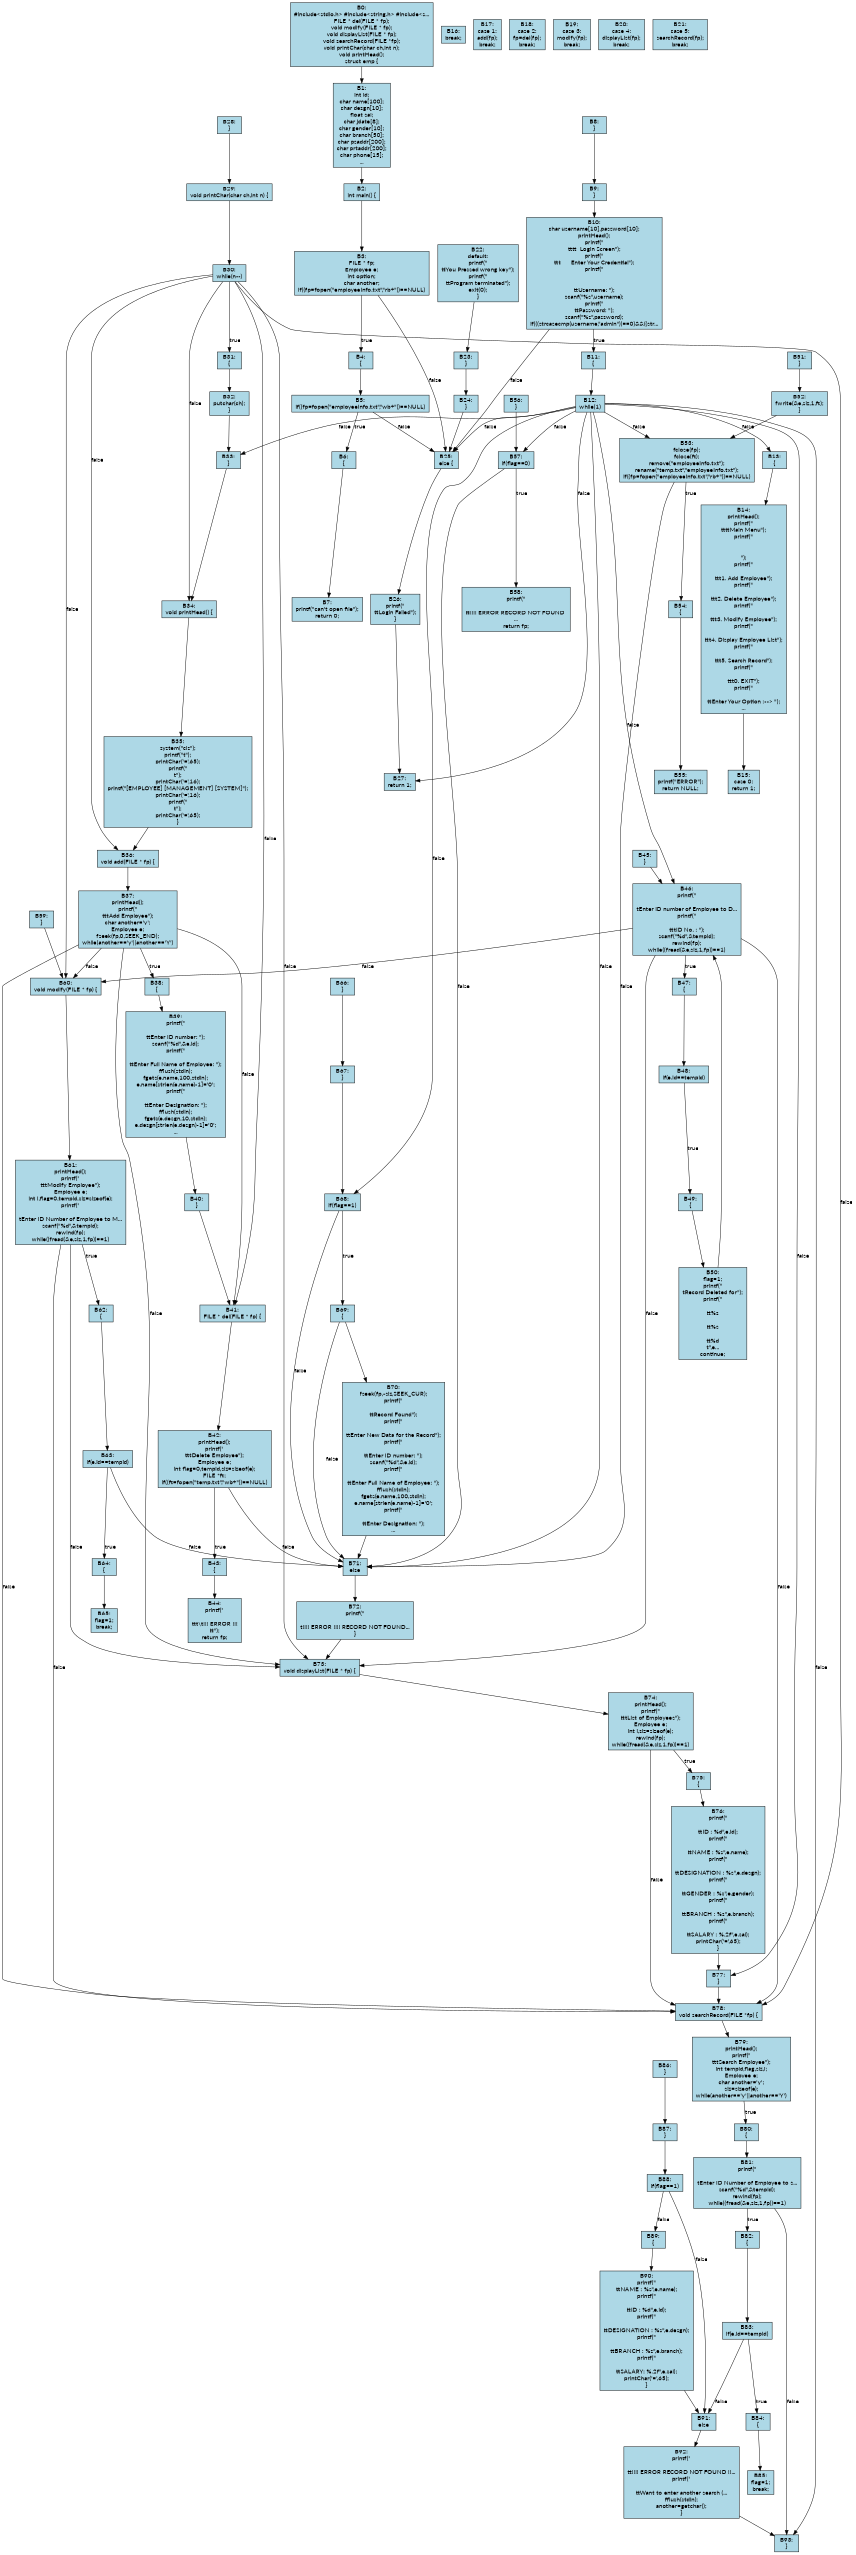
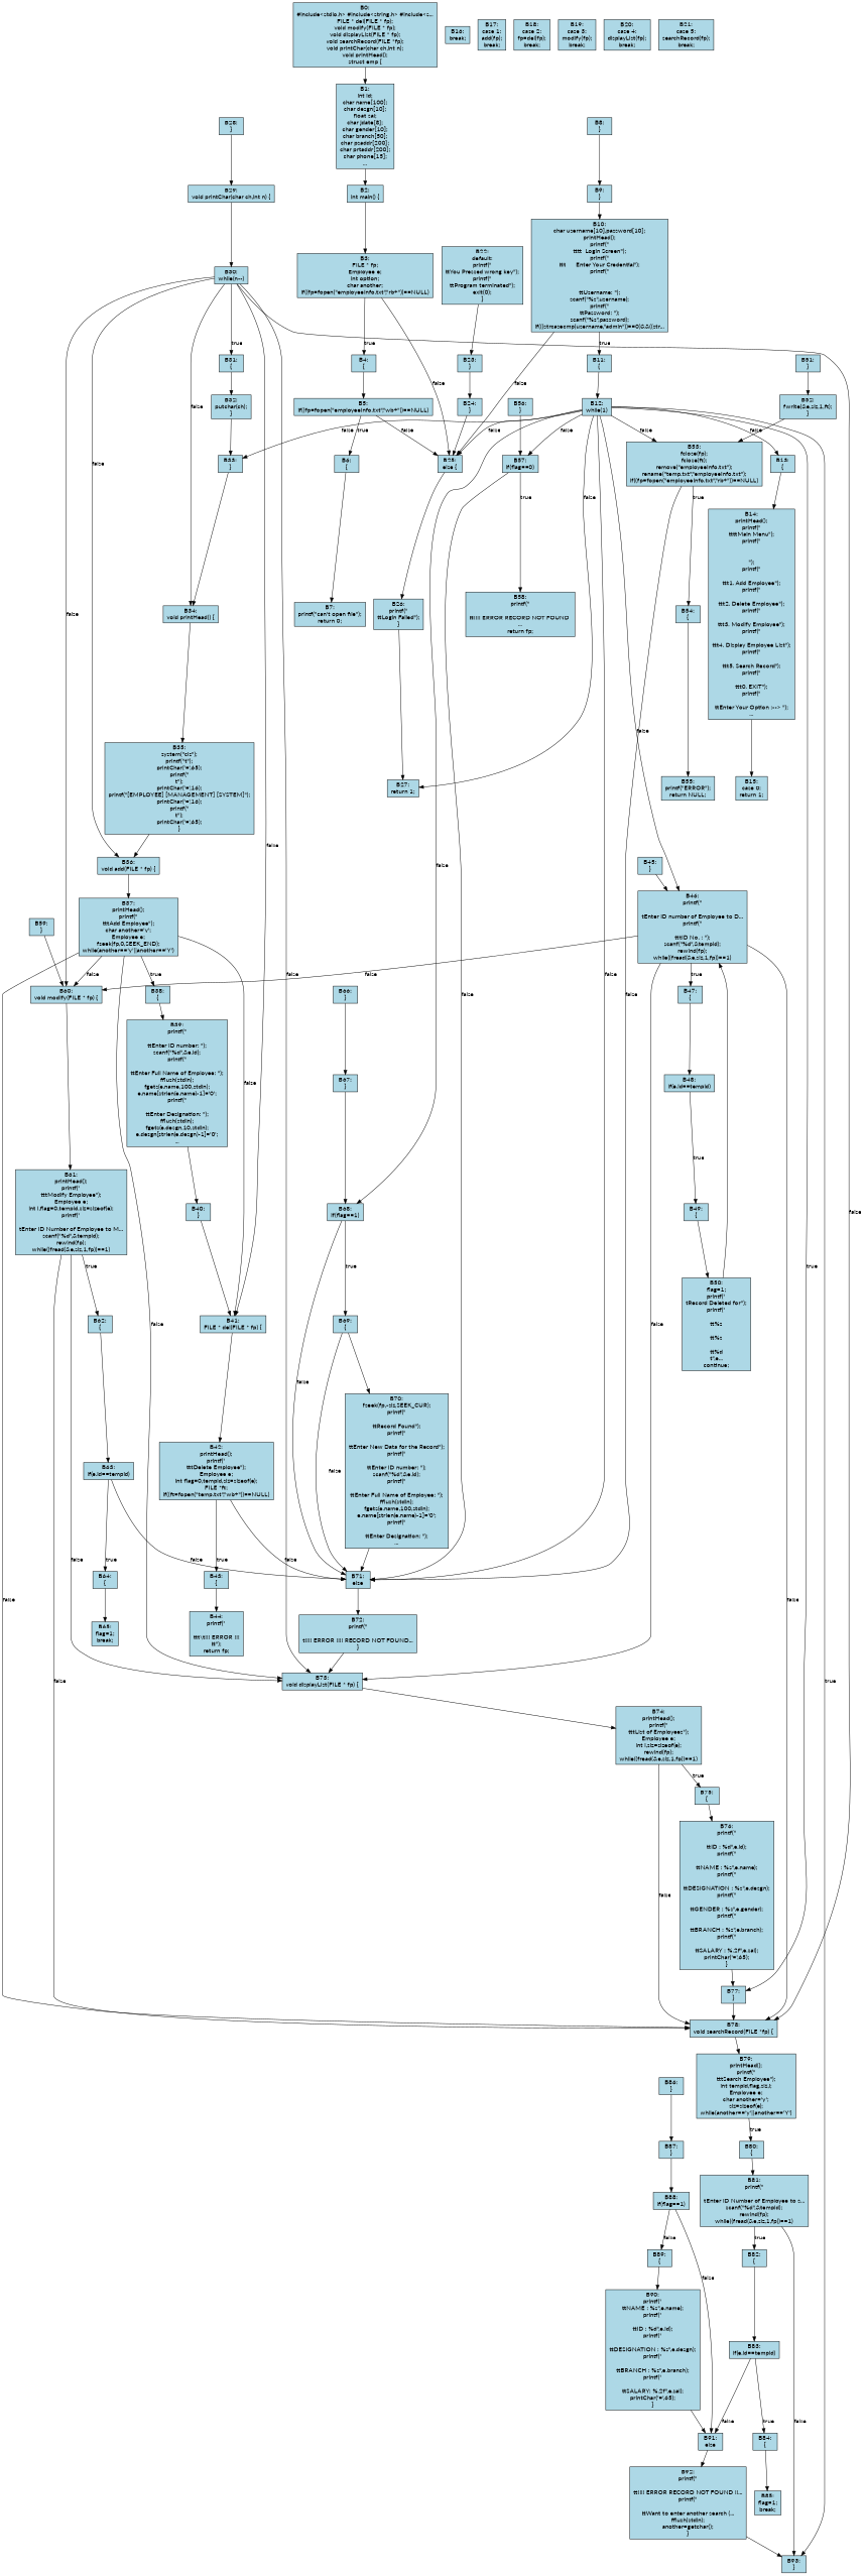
  digraph {
    fontname=Lato
    rankdir=TB
    node [fillcolor=lightblue fontname=Lato shape=box style=filled]
    edge [fontname=Lato]
    n1 [label="B0:\n#include<stdio.h> #include<string.h> #include<s...\nFILE * del(FILE * fp);\nvoid modify(FILE * fp);\nvoid displayList(FILE * fp);\nvoid searchRecord(FILE *fp);\nvoid printChar(char ch,int n);\nvoid printHead();\nstruct emp \{"]
    n2 [label="B1:\nint id;\nchar name[100];\nchar desgn[10];\nfloat sal;\nchar jdate[8];\nchar gender[10];\nchar branch[50];\nchar psaddr[200];\nchar prtaddr[200];\nchar phone[15];\n..."]
    n3 [label="B2:\nint main() \{"]
    n4 [label="B3:\nFILE * fp;\nEmployee e;\nint option;\nchar another;\nif((fp=fopen(\"employeeInfo.txt\",\"rb+\"))==NULL)"]
    n5 [label="B4:\n\{"]
    n6 [label="B25:\nelse \{"]
    n7 [label="B5:\nif((fp=fopen(\"employeeInfo.txt\",\"wb+\"))==NULL)"]
    n8 [label="B26:\nprintf(\"\n\t\tLogin Failed\");\n\}"]
    n9 [label="B6:\n\{"]
    n10 [label="B7:\nprintf(\"can't open file\");\nreturn 0;"]
    n11 [label="B8:\n\}"]
    n12 [label="B9:\n\}"]
    n13 [label="B10:\nchar username[10],password[10];\nprintHead();\nprintf(\"\n\t\t\t\t  Login Screen\");\nprintf(\"\n\t\t\t      Enter Your Credential\");\nprintf(\"\n\n\n\t\tUsername: \");\nscanf(\"%s\",username);\nprintf(\"\n\t\tPassword: \");\nscanf(\"%s\",password);\nif(((strcasecmp(username,\"admin\"))==0)&&((str..."]
    n14 [label="B11:\n\{"]
    n15 [label="B12:\nwhile(1)"]
    n16 [label="B13:\n\{"]
    n17 [label="B27:\nreturn 1;"]
    n18 [label="B33:\n\}"]
    n19 [label="B46:\nprintf(\"\n\n\tEnter ID number of Employee to D...\nprintf(\"\n\n\t\t\tID No. : \");\nscanf(\"%d\",&tempid);\nrewind(fp);\nwhile((fread(&e,siz,1,fp))==1)"]
    n20 [label="B53:\nfclose(fp);\nfclose(ft);\nremove(\"employeeInfo.txt\");\nrename(\"temp.txt\",\"employeeInfo.txt\");\nif((fp=fopen(\"employeeInfo.txt\",\"rb+\"))==NULL)"]
    n21 [label="B57:\nif(flag==0)"]
    n22 [label="B68:\nif(flag==1)"]
    n23 [label="B71:\nelse"]
    n24 [label="B77:\n\}"]
    n25 [label="B93:\n\}"]
    n26 [label="B14:\nprintHead();\nprintf(\"\n\t\t\t\tMain Menu\");\nprintf(\"\n\n\n\");\nprintf(\"\n\n\t\t\t1. Add Employee\");\nprintf(\"\n\n\t\t\t2. Delete Employee\");\nprintf(\"\n\n\t\t\t3. Modify Employee\");\nprintf(\"\n\n\t\t\t4. Display Employee List\");\nprintf(\"\n\n\t\t\t5. Search Record\");\nprintf(\"\n\n\t\t\t0. EXIT\");\nprintf(\"\n\n\t\tEnter Your Option :--> \");\n..."]
    n27 [label="B34:\nvoid printHead() \{"]
    n28 [label="B40:\n\}"]
    n29 [label="B41:\nFILE * del(FILE * fp) \{"]
    n30 [label="B60:\nvoid modify(FILE * fp) \{"]
    n31 [label="B73:\nvoid displayList(FILE * fp) \{"]
    n32 [label="B78:\nvoid searchRecord(FILE *fp) \{"]
    n33 [label="B47:\n\{"]
    n34 [label="B54:\n\{"]
    n35 [label="B58:\nprintf(\"\n\n\t\t!!!! ERROR RECORD NOT FOUND \n...\nreturn fp;"]
    n36 [label="B69:\n\{"]
    n37 [label="B72:\nprintf(\"\n\n\t!!!! ERROR !!!! RECORD NOT FOUND...\n\}"]
    n38 [label="B15:\ncase 0:\nreturn 1;"]
    n39 [label="B16:\nbreak;"]
    n40 [label="B17:\ncase 1:\nadd(fp);\nbreak;"]
    n41 [label="B18:\ncase 2:\nfp=del(fp);\nbreak;"]
    n42 [label="B19:\ncase 3:\nmodify(fp);\nbreak;"]
    n43 [label="B20:\ncase 4:\ndisplayList(fp);\nbreak;"]
    n44 [label="B21:\ncase 5:\nsearchRecord(fp);\nbreak;"]
    n45 [label="B22:\ndefault:\nprintf(\"\n\t\tYou Pressed wrong key\");\nprintf(\"\n\t\tProgram terminated\");\nexit(0);\n\}"]
    n46 [label="B23:\n\}"]
    n47 [label="B24:\n\}"]
    n48 [label="B28:\n\}"]
    n49 [label="B29:\nvoid printChar(char ch,int n) \{"]
    n50 [label="B30:\nwhile(n--)"]
    n51 [label="B31:\n\{"]
    n52 [label="B36:\nvoid add(FILE * fp) \{"]
    n53 [label="B32:\nputchar(ch);\n\}"]
    n54 [label="B35:\nsystem(\"cls\");\nprintf(\"\t\");\nprintChar('=',65);\nprintf(\"\n\t\");\nprintChar('=',16);\nprintf(\"[EMPLOYEE] [MANAGEMENT] [SYSTEM]\");\nprintChar('=',16);\nprintf(\"\n\t\");\nprintChar('=',65);\n\}"]
    n55 [label="B37:\nprintHead();\nprintf(\"\n\t\t\t\Add Employee\");\nchar another='y';\nEmployee e;\nfseek(fp,0,SEEK_END);\nwhile(another=='y'||another=='Y')"]
    n56 [label="B42:\nprintHead();\nprintf(\"\n\t\t\t\Delete Employee\");\nEmployee e;\nint flag=0,tempid,siz=sizeof(e);\nFILE *ft;\nif((ft=fopen(\"temp.txt\",\"wb+\"))==NULL)"]
    n57 [label="B61:\nprintHead();\nprintf(\"\n\t\t\t\Modify Employee\");\nEmployee e;\nint i,flag=0,tempid,siz=sizeof(e);\nprintf(\"\n\n\tEnter ID Number of Employee to M...\nscanf(\"%d\",&tempid);\nrewind(fp);\nwhile((fread(&e,siz,1,fp))==1)"]
    n58 [label="B74:\nprintHead();\nprintf(\"\n\t\t\t\List of Employees\");\nEmployee e;\nint i,siz=sizeof(e);\nrewind(fp);\nwhile((fread(&e,siz,1,fp))==1)"]
    n59 [label="B79:\nprintHead();\nprintf(\"\n\t\t\t\Search Employee\");\nint tempid,flag,siz,i;\nEmployee e;\nchar another='y';\nsiz=sizeof(e);\nwhile(another=='y'||another=='Y')"]
    n60 [label="B38:\n\{"]
    n61 [label="B39:\nprintf(\"\n\n\t\tEnter ID number: \");\nscanf(\"%d\",&e.id);\nprintf(\"\n\n\t\tEnter Full Name of Employee: \");\nfflush(stdin);\nfgets(e.name,100,stdin);\ne.name[strlen(e.name)-1]='\0';\nprintf(\"\n\n\t\tEnter Designation: \");\nfflush(stdin);\nfgets(e.desgn,10,stdin);\ne.desgn[strlen(e.desgn)-1]='\0';\n..."]
    n62 [label="B43:\n\{"]
    n63 [label="B44:\nprintf(\"\n\n\t\t\t\\t!!! ERROR !!!\n\t\t\");\nreturn fp;"]
    n64 [label="B45:\n\}"]
    n65 [label="B48:\nif(e.id==tempid)"]
    n66 [label="B49:\n\{"]
    n67 [label="B50:\nflag=1;\nprintf(\"\n\tRecord Deleted for\");\nprintf(\"\n\n\t\t%s\n\n\t\t%s\n\n\t\t%d\n\t\",e...\ncontinue;"]
    n68 [label="B51:\n\}"]
    n69 [label="B52:\nfwrite(&e,siz,1,ft);\n\}"]
    n70 [label="B55:\nprintf(\"ERROR\");\nreturn NULL;"]
    n71 [label="B56:\n\}"]
    n72 [label="B59:\n\}"]
    n73 [label="B62:\n\{"]
    n74 [label="B63:\nif(e.id==tempid)"]
    n75 [label="B64:\n\{"]
    n76 [label="B65:\nflag=1;\nbreak;"]
    n77 [label="B66:\n\}"]
    n78 [label="B67:\n\}"]
    n79 [label="B70:\nfseek(fp,-siz,SEEK_CUR);\nprintf(\"\n\n\t\tRecord Found\");\nprintf(\"\n\n\t\tEnter New Data for the Record\");\nprintf(\"\n\n\t\tEnter ID number: \");\nscanf(\"%d\",&e.id);\nprintf(\"\n\n\t\tEnter Full Name of Employee: \");\nfflush(stdin);\nfgets(e.name,100,stdin);\ne.name[strlen(e.name)-1]='\0';\nprintf(\"\n\n\t\tEnter Designation: \");\n..."]
    n80 [label="B75:\n\{"]
    n81 [label="B76:\nprintf(\"\n\n\t\tID : %d\",e.id);\nprintf(\"\n\n\t\tNAME : %s\",e.name);\nprintf(\"\n\n\t\tDESIGNATION : %s\",e.desgn);\nprintf(\"\n\n\t\tGENDER : %s\",e.gender);\nprintf(\"\n\n\t\tBRANCH : %s\",e.branch);\nprintf(\"\n\n\t\tSALARY : %.2f\",e.sal);\nprintChar('=',65);\n\}"]
    n82 [label="B80:\n\{"]
    n83 [label="B81:\nprintf(\"\n\n\tEnter ID Number of Employee to s...\nscanf(\"%d\",&tempid);\nrewind(fp);\nwhile((fread(&e,siz,1,fp))==1)"]
    n84 [label="B82:\n\{"]
    n85 [label="B83:\nif(e.id==tempid)"]
    n86 [label="B84:\n\{"]
    n87 [label="B91:\nelse"]
    n88 [label="B85:\nflag=1;\nbreak;"]
    n89 [label="B92:\nprintf(\"\n\n\t\t!!!! ERROR RECORD NOT FOUND !!...\nprintf(\"\n\n\t\tWant to enter another search (...\nfflush(stdin);\nanother=getchar();\n\}"]
    n90 [label="B86:\n\}"]
    n91 [label="B87:\n\}"]
    n92 [label="B88:\nif(flag==1)"]
    n93 [label="B89:\n\{"]
    n94 [label="B90:\nprintf(\"\n\t\tNAME : %s\",e.name);\nprintf(\"\n\n\t\tID : %d\",e.id);\nprintf(\"\n\n\t\tDESIGNATION : %s\",e.desgn);\nprintf(\"\n\n\t\tBRANCH : %s\",e.branch);\nprintf(\"\n\n\t\tSALARY: %.2f\",e.sal);\nprintChar('=',65);\n\}"]
    n1 -> n2
    n2 -> n3
    n3 -> n4
    n4 -> n5 [label=true]
    n4 -> n6 [label=false]
    n5 -> n7
    n6 -> n8
    n7 -> n6 [label=false]
    n7 -> n9 [label=true]
    n8 -> n17
    n9 -> n10
    n11 -> n12
    n12 -> n13
    n13 -> n6 [label=false]
    n13 -> n14 [label=true]
    n14 -> n15
    n15 -> n6 [label=false]
    n15 -> n16 [label=false]
    n15 -> n17 [label=false]
    n15 -> n18 [label=false]
    n15 -> n19 [label=false]
    n15 -> n20 [label=false]
    n15 -> n21 [label=false]
    n15 -> n22 [label=false]
    n15 -> n23 [label=false]
-   n15 -> n24 [label=false]
-   n15 -> n25 [label=false]
+   n15 -> n24 [label=true]
+   n15 -> n25 [label=true]
    n16 -> n26
    n18 -> n27
    n19 -> n30 [label=false]
    n19 -> n31 [label=false]
    n19 -> n32 [label=false]
    n19 -> n33 [label=true]
    n20 -> n23 [label=false]
    n20 -> n34 [label=true]
    n21 -> n23 [label=false]
    n21 -> n35 [label=true]
    n22 -> n23 [label=false]
    n22 -> n36 [label=true]
    n23 -> n37
    n24 -> n32
    n26 -> n38
    n27 -> n54
    n28 -> n29
    n29 -> n56
    n30 -> n57
    n31 -> n58
    n32 -> n59
    n33 -> n65
    n34 -> n70
    n36 -> n23 [label=false]
    n36 -> n79
    n37 -> n31
    n45 -> n46
    n46 -> n47
    n47 -> n6
    n48 -> n49
    n49 -> n50
    n50 -> n27 [label=false]
    n50 -> n29 [label=false]
    n50 -> n30 [label=false]
    n50 -> n31 [label=false]
    n50 -> n32 [label=false]
    n50 -> n51 [label=true]
    n50 -> n52 [label=false]
    n51 -> n53
    n52 -> n55
    n53 -> n18
    n54 -> n52
    n55 -> n29 [label=false]
    n55 -> n30 [label=false]
    n55 -> n31 [label=false]
    n55 -> n32 [label=false]
    n55 -> n60 [label=true]
    n56 -> n23 [label=false]
    n56 -> n62 [label=true]
    n57 -> n31 [label=false]
    n57 -> n32 [label=false]
    n57 -> n73 [label=true]
    n58 -> n32 [label=false]
    n58 -> n80 [label=true]
    n59 -> n82 [label=true]
    n60 -> n61
    n61 -> n28
    n62 -> n63
    n64 -> n19
    n65 -> n66 [label=true]
    n66 -> n67
    n67 -> n19
    n68 -> n69
    n69 -> n20
    n71 -> n21
    n72 -> n30
    n73 -> n74
    n74 -> n23 [label=false]
    n74 -> n75 [label=true]
    n75 -> n76
    n77 -> n78
    n78 -> n22
    n79 -> n23
    n80 -> n81
    n81 -> n24
    n82 -> n83
    n83 -> n25 [label=false]
    n83 -> n84 [label=true]
    n84 -> n85
    n85 -> n86 [label=true]
    n85 -> n87 [label=false]
    n86 -> n88
    n87 -> n89
    n89 -> n25
    n90 -> n91
    n91 -> n92
    n92 -> n87 [label=false]
    n92 -> n93 [label=false]
    n93 -> n94
    n94 -> n87
  }
